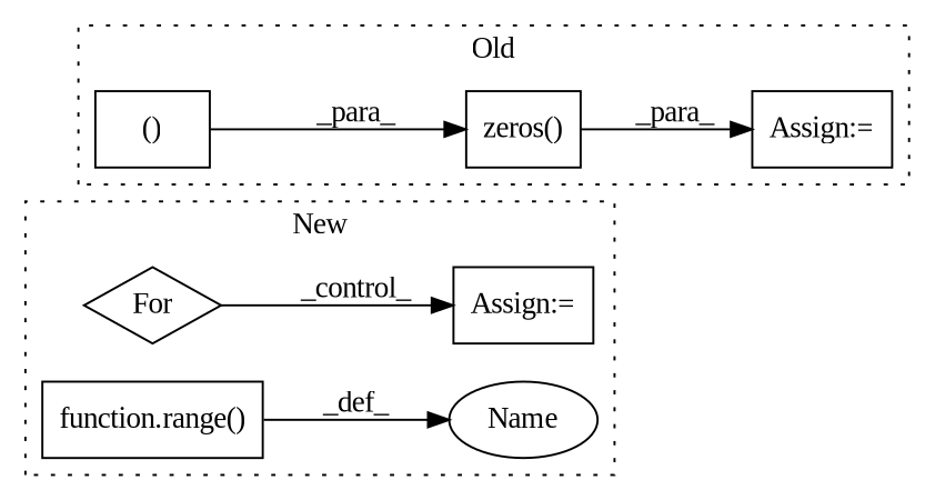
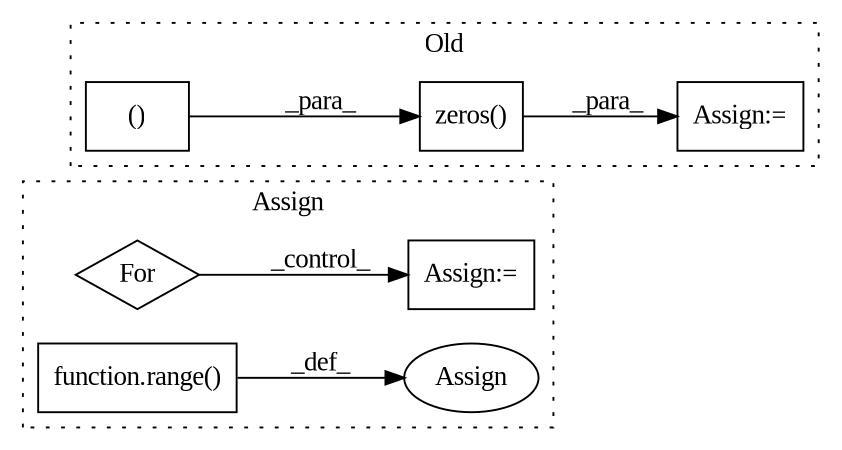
  digraph {
    fontname="Liberation Serif"
    rankdir=LR
    node [a=68 fontname="Liberation Serif" l=3 shape=box]
    edge [fontname="Liberation Serif"]
    n1 [a=107 l="4,14" label=For s="733,760" shape=diamond]
    n2 [label="Assign:=" s=959]
-   n3 [a=87 label=Name s=737 shape=ellipse]
+   n3 [a=87 label=Assign s=737 shape=ellipse]
    n4 [a=75 l="6,1" label="function.range()" s="744,759"]
    n5 [a=75 l="9,1" label="zeros()" s="570,634"]
    n6 [label="Assign:=" s=567]
    n7 [a=54 l=37 label="()" s=596]
    subgraph cluster_1 {
-     label=New
+     label=Assign
      style=dotted
      n1
      n2
      n3
      n4
    }
    subgraph cluster_2 {
      label=Old
      style=dotted
      n5
      n6
      n7
    }
    n1 -> n2 [label=_control_]
    n4 -> n3 [label=_def_]
    n5 -> n6 [label=_para_]
    n7 -> n5 [label=_para_]
  }
